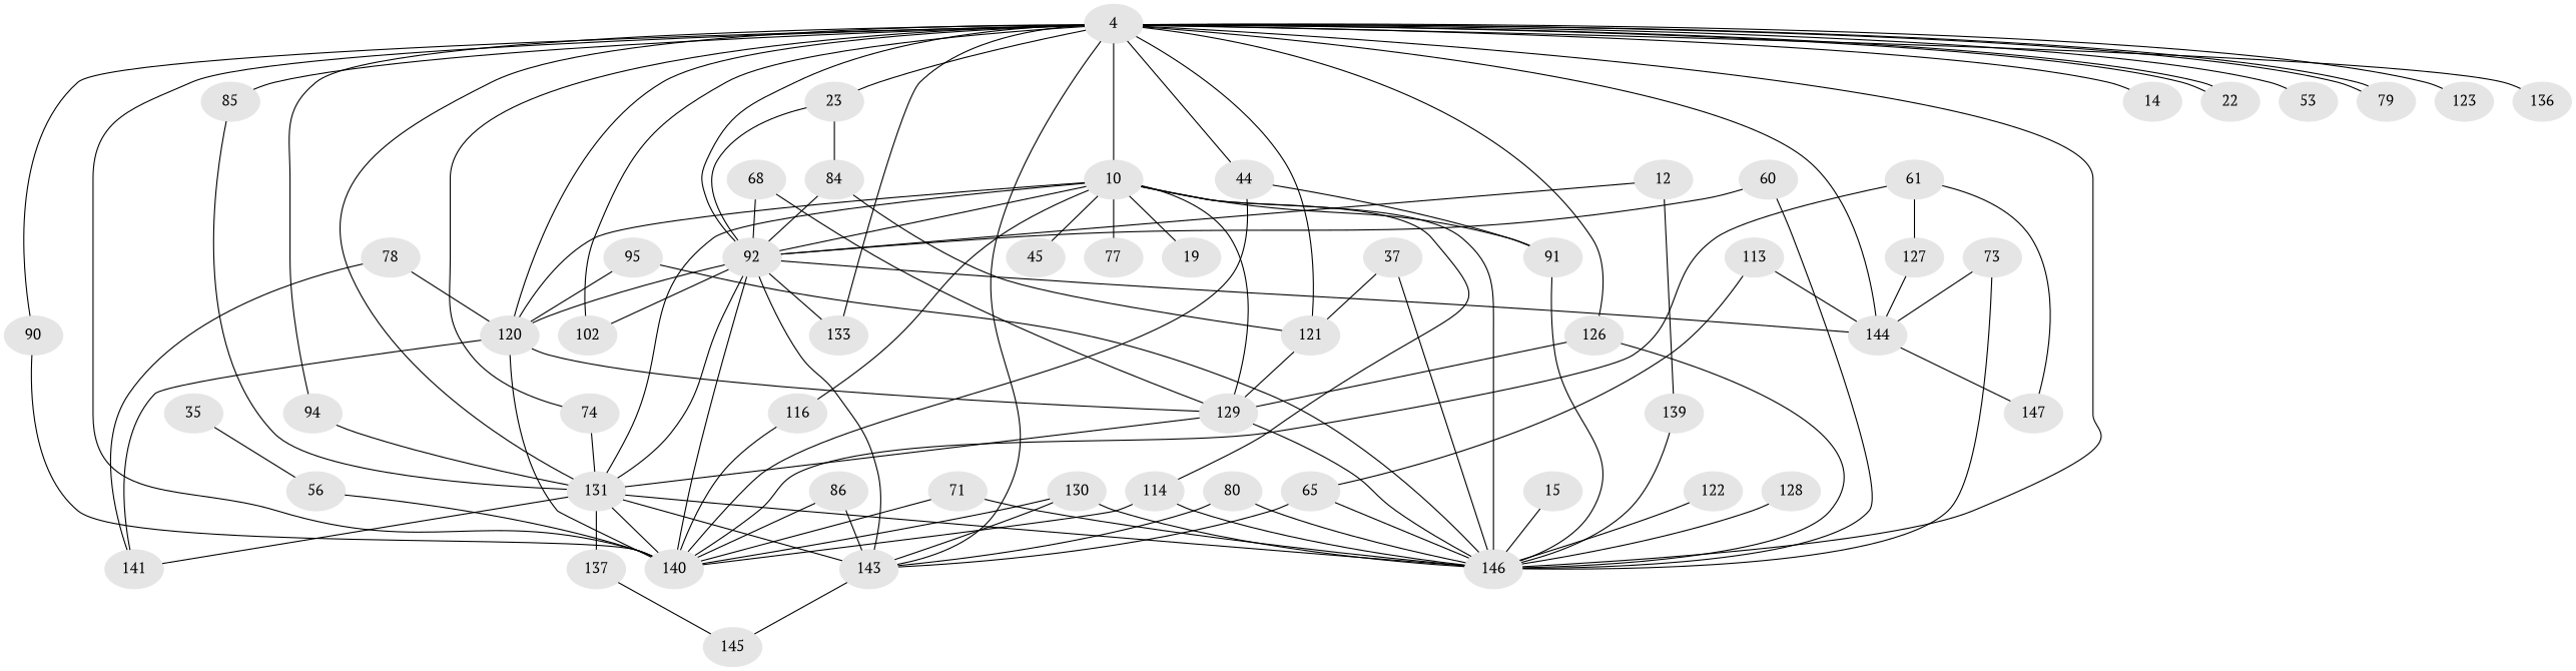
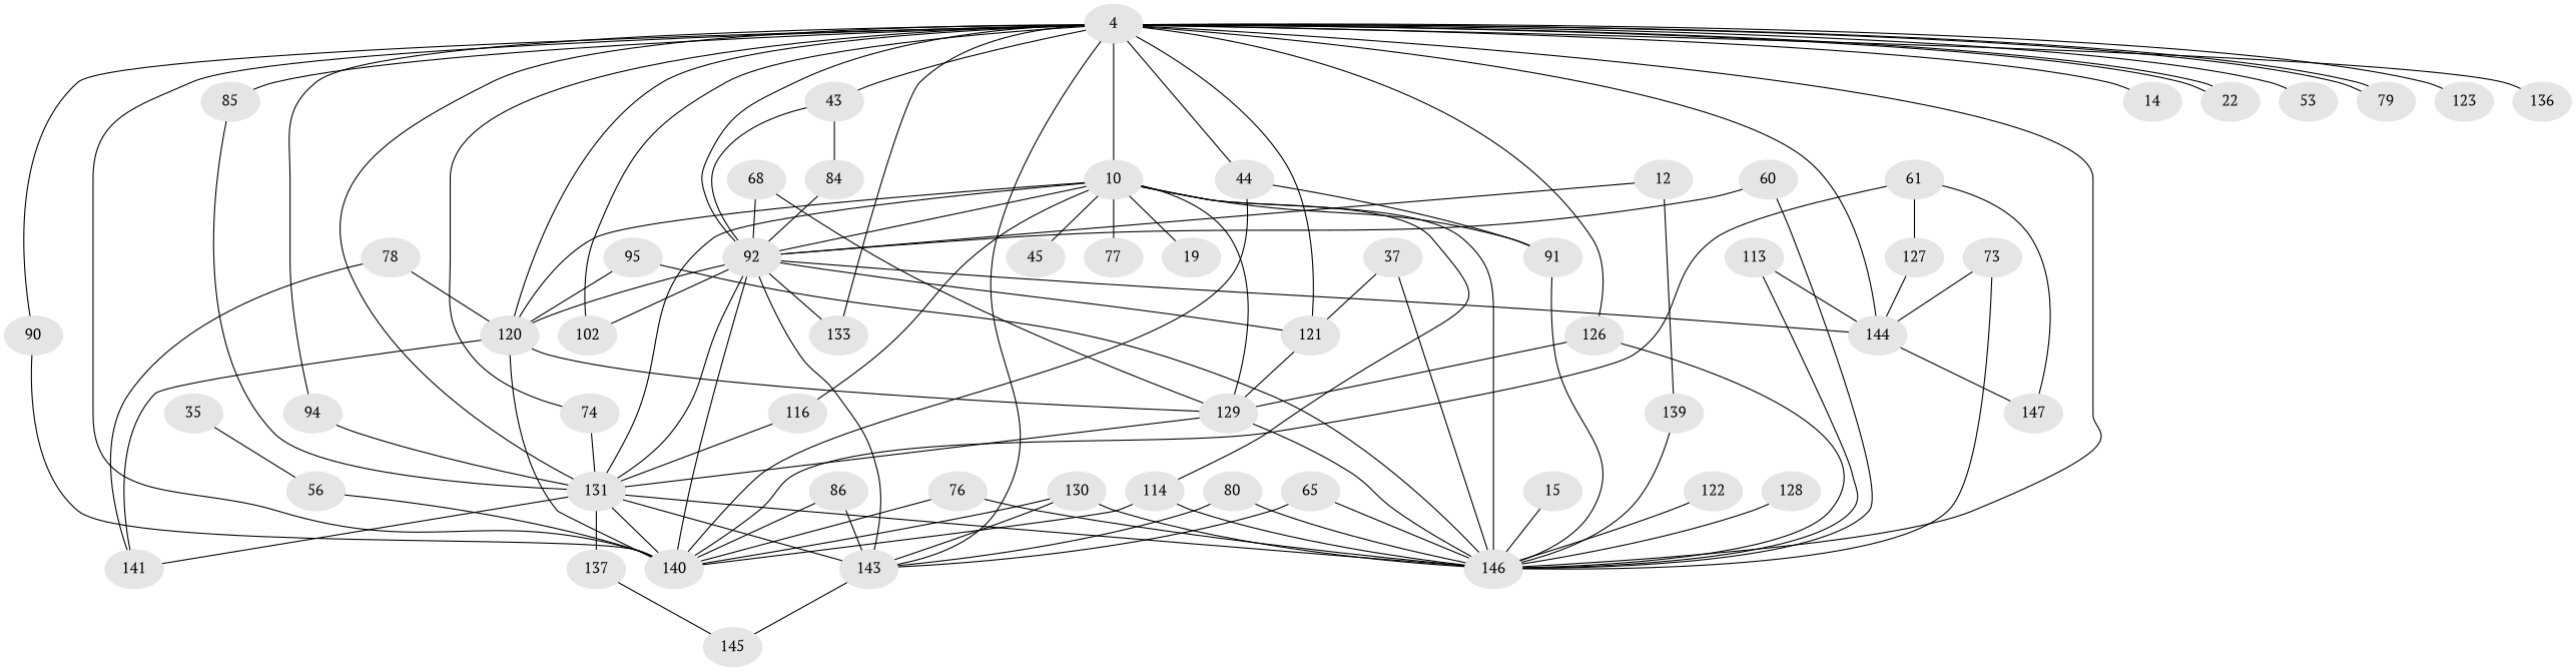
  graph {
    fontname="PT Serif"
    node [color=gray90 fontname="PT Serif" style=filled]
    edge [fontname="PT Serif"]
    4 [super="+2"]
    10 [super="+9"]
    14
    22
-   23
+   23 [label=43]
    44 [super="+28"]
    53
    74
    79
    85 [super="+81"]
    90
    92 [super="+75+7"]
    n13 [label=94]
    102 [super="+16"]
    120 [super="+94+101+104+103+118"]
    121 [super="+32"]
    123
    126 [super="+87"]
    131 [super="+17+110+112+88+6"]
    133
    136
    140 [super="+55+52+96"]
    143 [super="+54+24+27+105+107+111"]
    144 [super="+49+135+134+125+25"]
    146 [super="+42+142"]
    19
    45
    77
    91 [super="+51"]
    114 [super="+93"]
    116 [super="+100"]
    129 [super="+124+117"]
    84
    35
    56
    141 [super="+50"]
    137 [super="+31"]
    145
    147
    12
    139
    15
    37
    60
    61 [super="+59"]
    127
    65
    68
    73 [super="+70"]
-   76 [label=71]
+   76
    78
    80
    86
    95
    113
    122
    128
    130 [super="+109"]
    4 -- 10 [weight=4]
    4 -- 14 [weight=2]
    4 -- 22
    4 -- 22
    4 -- 23
    4 -- 44 [weight=2]
    4 -- 53 [weight=2]
    4 -- 74
    4 -- 79
    4 -- 79
    4 -- 85 [weight=2]
    4 -- 90
    4 -- 92 [weight=4]
    4 -- n13
    4 -- 102 [weight=2]
    4 -- 120 [weight=8]
    4 -- 121 [weight=2]
    4 -- 123
    4 -- 126
    4 -- 131 [weight=4]
    4 -- 133
    4 -- 136
    4 -- 140
    4 -- 143 [weight=3]
    4 -- 144 [weight=5]
    4 -- 146 [weight=9]
    10 -- 92 [weight=4]
    10 -- 120 [weight=2]
    10 -- 131 [weight=7]
    10 -- 146 [weight=8]
    10 -- 19 [weight=2]
    10 -- 45 [weight=2]
    10 -- 77 [weight=2]
    10 -- 91
    10 -- 114
    10 -- 116
    10 -- 129 [weight=5]
    23 -- 92
    23 -- 84
    44 -- 140
    44 -- 91
    74 -- 131
    85 -- 131
    90 -- 140
    92 -- 102
    92 -- 120 [weight=2]
-   84 -- 121 [weight=2]
+   92 -- 121 [weight=2]
    92 -- 131 [weight=8]
    92 -- 133
    92 -- 140 [weight=5]
    92 -- 143
    92 -- 144 [weight=5]
    n13 -- 131
    120 -- 140
    120 -- 129 [weight=4]
    120 -- 141 [weight=2]
    121 -- 129
    126 -- 146
    126 -- 129
    131 -- 140 [weight=2]
    131 -- 143 [weight=5]
    131 -- 146 [weight=8]
    131 -- 141
    131 -- 137 [weight=2]
    143 -- 145
    144 -- 147
    91 -- 146
    114 -- 140
    114 -- 146
-   116 -- 140 [weight=2]
+   116 -- 131 [weight=2]
    129 -- 131 [weight=2]
    129 -- 146
    84 -- 92
    35 -- 56
    56 -- 140
    137 -- 145
    12 -- 92 [weight=2]
    12 -- 139
    139 -- 146
    15 -- 146 [weight=2]
    37 -- 121
    37 -- 146
    60 -- 92
    60 -- 146
    61 -- 140 [weight=3]
    61 -- 147
    61 -- 127
    127 -- 144
    65 -- 143
    65 -- 146
    68 -- 92
    68 -- 129
    73 -- 144
    73 -- 146 [weight=3]
    76 -- 140
    76 -- 146
    78 -- 120
    78 -- 141
    80 -- 143
    80 -- 146
    86 -- 140
    86 -- 143
    95 -- 120
    95 -- 146
    113 -- 144
-   113 -- 65
+   113 -- 146
    122 -- 146 [weight=2]
    128 -- 146
    130 -- 140
    130 -- 143
    130 -- 146 [weight=2]
  }
